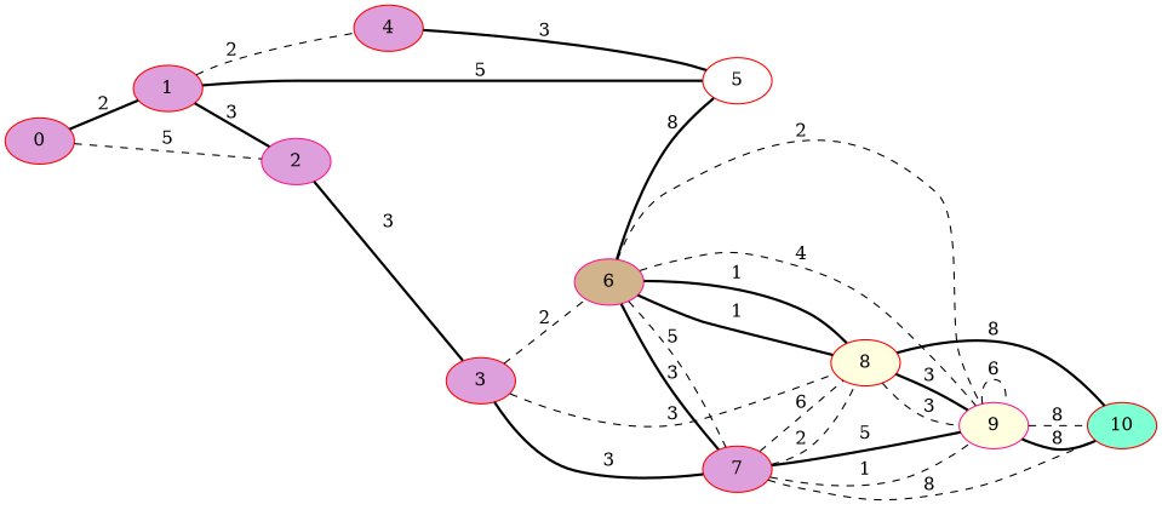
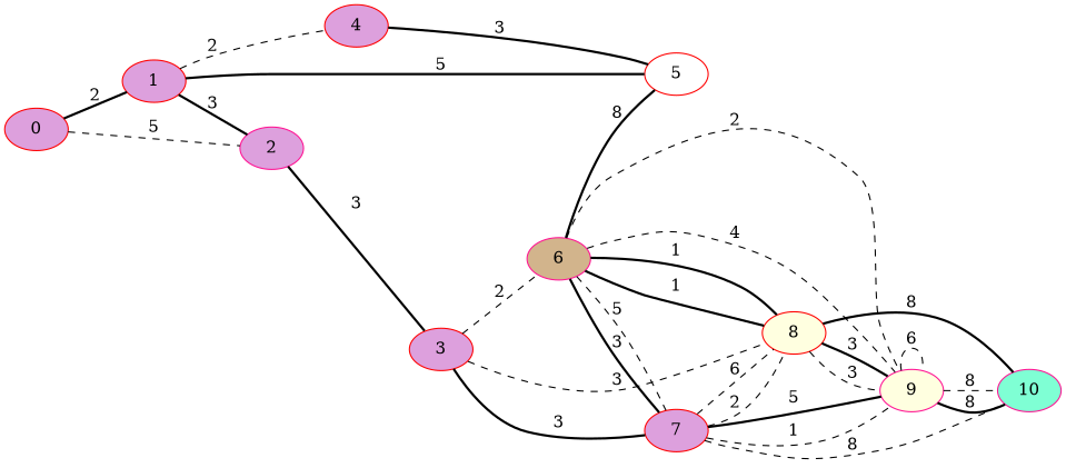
  graph {
    rankdir=LR
    node [color=red fillcolor=plum style=filled weight=1]
    edge [style=bold]
    0
    1
    2 [color=deeppink]
    4
    5 [fillcolor=white]
    3
    6 [color=deeppink fillcolor=tan]
    7
    8 [fillcolor=lightyellow]
    9 [color=deeppink fillcolor=lightyellow weight=2]
-   10 [fillcolor=aquamarine weight=4]
+   10 [color=deeppink fillcolor=aquamarine weight=4]
    0 -- 1 [label=2]
    0 -- 2 [label=5 style=dashed]
    1 -- 2 [label=3]
    1 -- 4 [label=2 style=dashed]
    1 -- 5 [label=5]
    2 -- 3 [label=3]
    4 -- 5 [label=3]
    3 -- 6 [label=2 style=dashed]
    3 -- 7 [label=3]
    3 -- 8 [label=3 style=dashed]
    6 -- 5 [label=8]
    6 -- 7 [label=3]
    6 -- 7 [label=5 style=dashed]
    6 -- 8 [label=1]
    6 -- 8 [label=1]
    6 -- 9 [label=2 style=dashed]
    6 -- 9 [label=4 style=dashed]
    7 -- 8 [label=2 style=dashed]
    7 -- 8 [label=6 style=dashed]
    7 -- 9 [label=5]
    7 -- 9 [label=1 style=dashed]
    7 -- 10 [label=8 style=dashed]
    8 -- 9 [label=3]
    8 -- 9 [label=3 style=dashed]
    8 -- 10 [label=8]
    9 -- 9 [label=6 style=dashed]
    9 -- 10 [label=8]
    9 -- 10 [label=8 style=dashed]
  }
